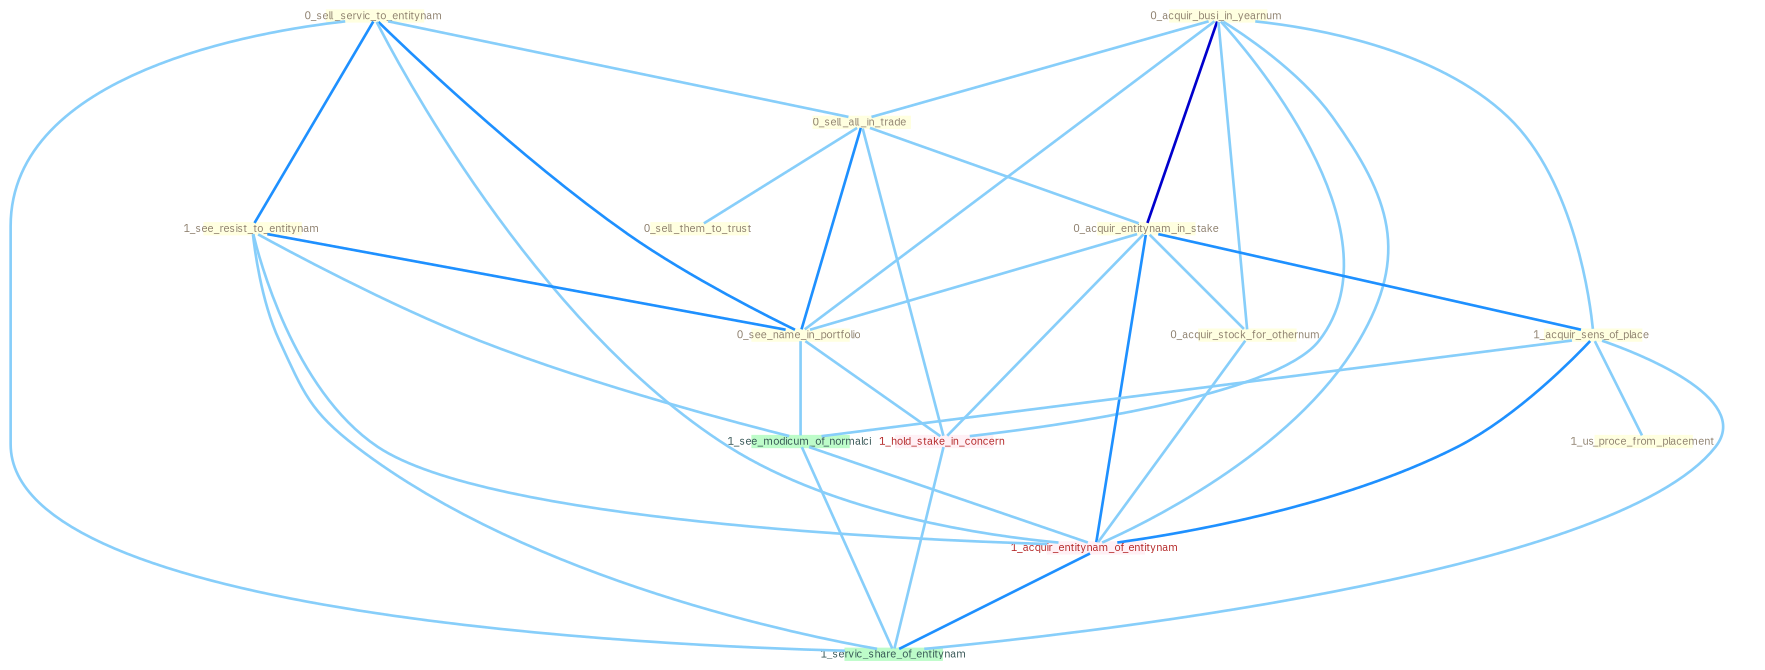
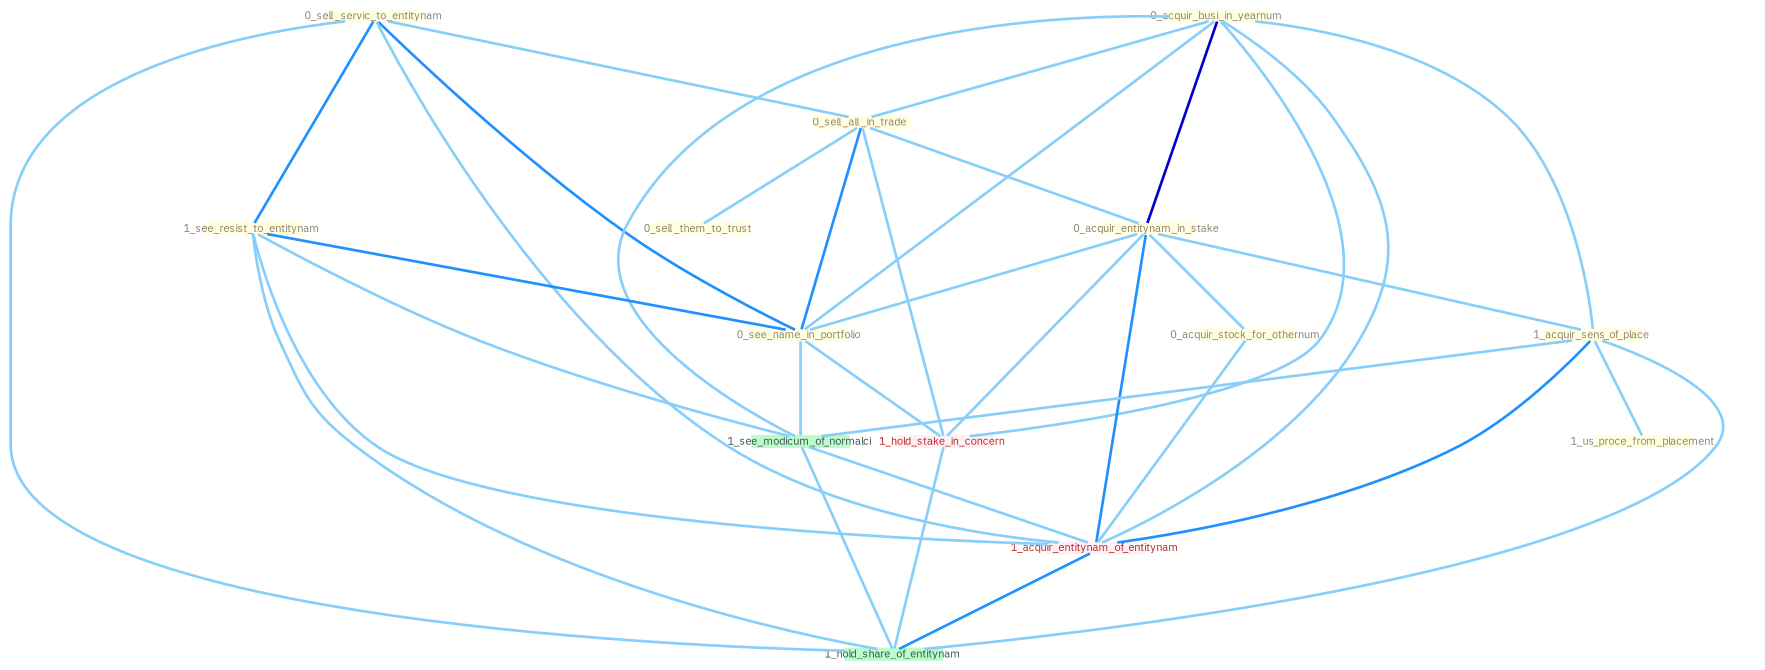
  graph {
    fontname="IBM Plex Sans"
    node [color="#ffffe0" fixedsize=true fontcolor="#8b7d6b" fontname="IBM Plex Sans" fontsize=4 shape=polygon style=filled]
    edge [color="#87cefa" fontname="IBM Plex Sans" w=1]
    "0_sell_servic_to_entitynam " [height=.06 width=.5]
    "0_acquir_busi_in_yearnum " [height=.06 width=.5]
    "0_sell_all_in_trade " [height=.06 width=.5]
    n4 [height=.06 label="0_acquir_entitynam_in_stake" width=.5]
    "1_acquir_sens_of_place " [height=.06 width=.5]
    "1_see_resist_to_entitynam " [height=.06 width=.5]
    "0_see_name_in_portfolio " [height=.06 width=.5]
    "0_acquir_stock_for_othernum " [height=.06 width=.5]
    "0_sell_them_to_trust " [height=.06 width=.5]
    "1_us_proce_from_placement " [height=.06 width=.5]
    "1_hold_stake_in_concern " [color="#fff0f5" fontcolor="#b22222" height=.06 width=.5]
    "1_acquir_entitynam_of_entitynam " [color="#fff0f5" fontcolor="#b22222" height=.06 width=.5]
-   "1_hold_share_of_entitynam " [color="#BDFCC9" fontcolor="#2f4f4f" height=.06 width=.5 label="1_servic_share_of_entitynam"]
+   "1_hold_share_of_entitynam " [color="#BDFCC9" fontcolor="#2f4f4f" height=.06 width=.5]
    "1_see_modicum_of_normalci " [color="#BDFCC9" fontcolor="#2f4f4f" height=.06 width=.5]
    subgraph sub_1 {
      "0_sell_servic_to_entitynam "
      "0_acquir_busi_in_yearnum "
      "0_sell_all_in_trade "
      n4
      "1_acquir_sens_of_place "
      "1_see_resist_to_entitynam "
      "0_see_name_in_portfolio "
      "0_acquir_stock_for_othernum "
      "0_sell_them_to_trust "
      "1_us_proce_from_placement "
    }
    subgraph sub_2 {
      "1_hold_stake_in_concern "
      "1_acquir_entitynam_of_entitynam "
    }
    "0_sell_servic_to_entitynam " -- "0_sell_all_in_trade "
    "0_sell_servic_to_entitynam " -- "1_see_resist_to_entitynam " [color="#1e90ff" w=2]
    "0_sell_servic_to_entitynam " -- "0_see_name_in_portfolio " [color="#1e90ff" w=2]
    "0_sell_servic_to_entitynam " -- "1_acquir_entitynam_of_entitynam "
    "0_sell_servic_to_entitynam " -- "1_hold_share_of_entitynam "
    "0_acquir_busi_in_yearnum " -- "0_sell_all_in_trade "
    "0_acquir_busi_in_yearnum " -- n4 [color="#0000cd" w=3]
    "0_acquir_busi_in_yearnum " -- "1_acquir_sens_of_place "
    "0_acquir_busi_in_yearnum " -- "0_see_name_in_portfolio "
-   "0_acquir_busi_in_yearnum " -- "0_acquir_stock_for_othernum "
+   "0_acquir_busi_in_yearnum " -- "1_see_modicum_of_normalci "
    "0_acquir_busi_in_yearnum " -- "1_hold_stake_in_concern "
    "0_acquir_busi_in_yearnum " -- "1_acquir_entitynam_of_entitynam "
    "0_sell_all_in_trade " -- n4
    "0_sell_all_in_trade " -- "0_see_name_in_portfolio " [color="#1e90ff"]
    "0_sell_all_in_trade " -- "0_sell_them_to_trust "
    "0_sell_all_in_trade " -- "1_hold_stake_in_concern "
-   n4 -- "1_acquir_sens_of_place " [color="#1e90ff"]
+   n4 -- "1_acquir_sens_of_place "
    n4 -- "0_see_name_in_portfolio "
    n4 -- "0_acquir_stock_for_othernum "
    n4 -- "1_hold_stake_in_concern "
    n4 -- "1_acquir_entitynam_of_entitynam " [color="#1e90ff" w=2]
    "1_acquir_sens_of_place " -- "1_us_proce_from_placement "
    "1_acquir_sens_of_place " -- "1_acquir_entitynam_of_entitynam " [color="#1e90ff" w=2]
    "1_acquir_sens_of_place " -- "1_hold_share_of_entitynam "
    "1_acquir_sens_of_place " -- "1_see_modicum_of_normalci "
    "1_see_resist_to_entitynam " -- "0_see_name_in_portfolio " [color="#1e90ff"]
    "1_see_resist_to_entitynam " -- "1_acquir_entitynam_of_entitynam "
    "1_see_resist_to_entitynam " -- "1_hold_share_of_entitynam "
    "1_see_resist_to_entitynam " -- "1_see_modicum_of_normalci "
    "0_see_name_in_portfolio " -- "1_hold_stake_in_concern "
    "0_see_name_in_portfolio " -- "1_see_modicum_of_normalci "
    "0_acquir_stock_for_othernum " -- "1_acquir_entitynam_of_entitynam "
    "1_hold_stake_in_concern " -- "1_hold_share_of_entitynam "
    "1_acquir_entitynam_of_entitynam " -- "1_hold_share_of_entitynam " [color="#1e90ff" w=2]
    "1_see_modicum_of_normalci " -- "1_acquir_entitynam_of_entitynam "
    "1_see_modicum_of_normalci " -- "1_hold_share_of_entitynam "
  }
